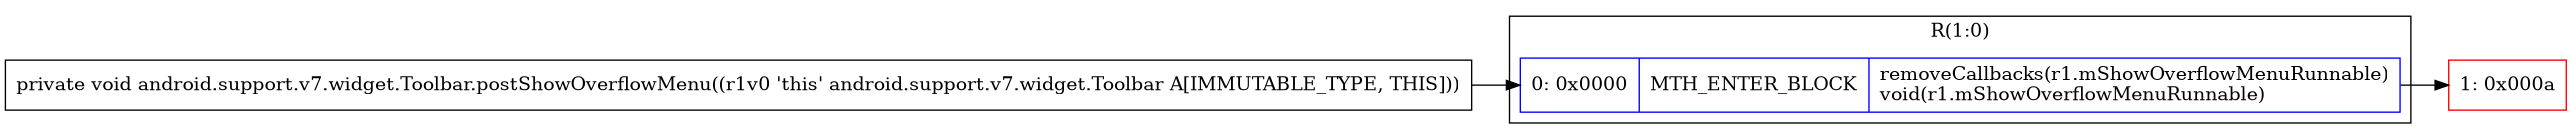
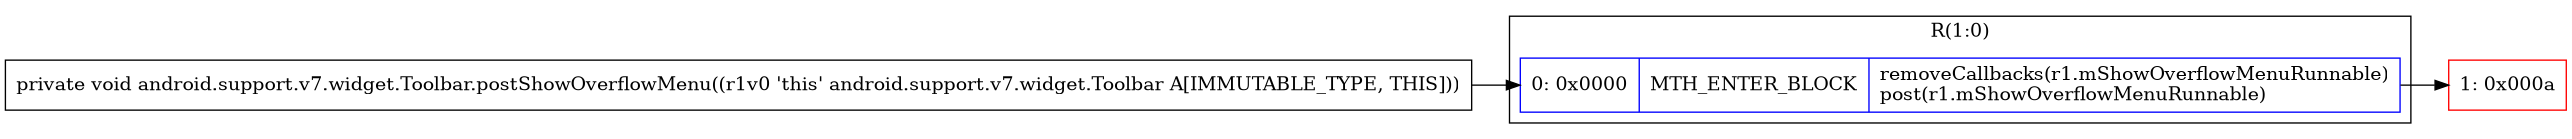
  digraph {
    rankdir=LR
    node [shape=record]
-   n1 [color=blue label="{0\:\ 0x0000|MTH_ENTER_BLOCK\l|removeCallbacks(r1.mShowOverflowMenuRunnable)\lvoid(r1.mShowOverflowMenuRunnable)\l}"]
+   n1 [color=blue label="{0\:\ 0x0000|MTH_ENTER_BLOCK\l|removeCallbacks(r1.mShowOverflowMenuRunnable)\lpost(r1.mShowOverflowMenuRunnable)\l}"]
    n2 [color=red label="{1\:\ 0x000a}"]
    n3 [label="{private void android.support.v7.widget.Toolbar.postShowOverflowMenu((r1v0 'this' android.support.v7.widget.Toolbar A[IMMUTABLE_TYPE, THIS])) }"]
    subgraph cluster_1 {
      label="R(1:0)"
      n1
    }
    n1 -> n2
    n3 -> n1
  }
